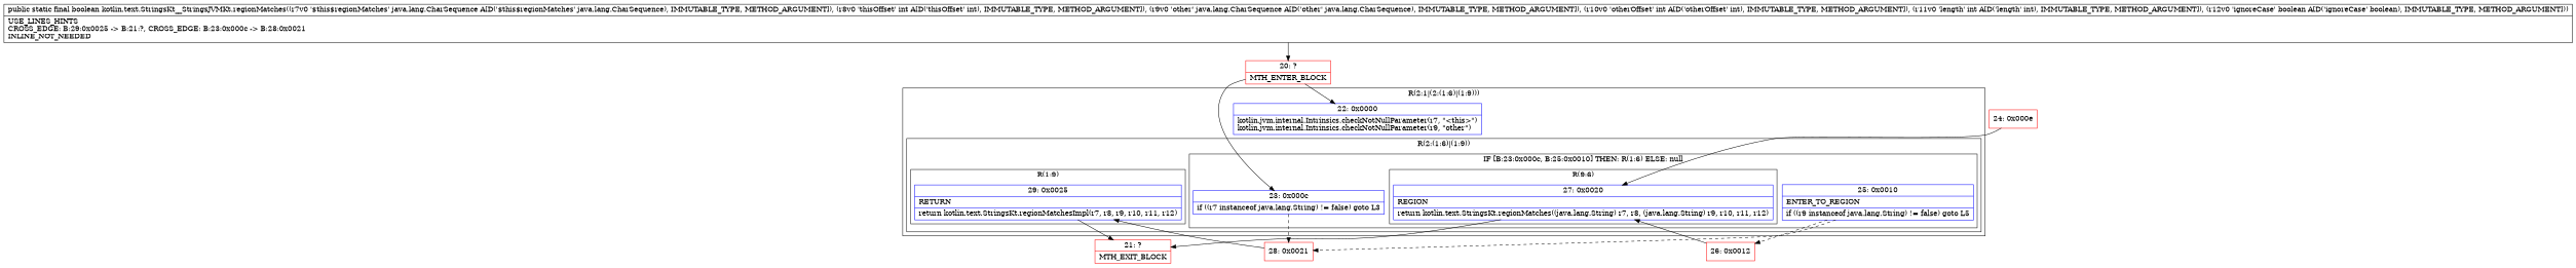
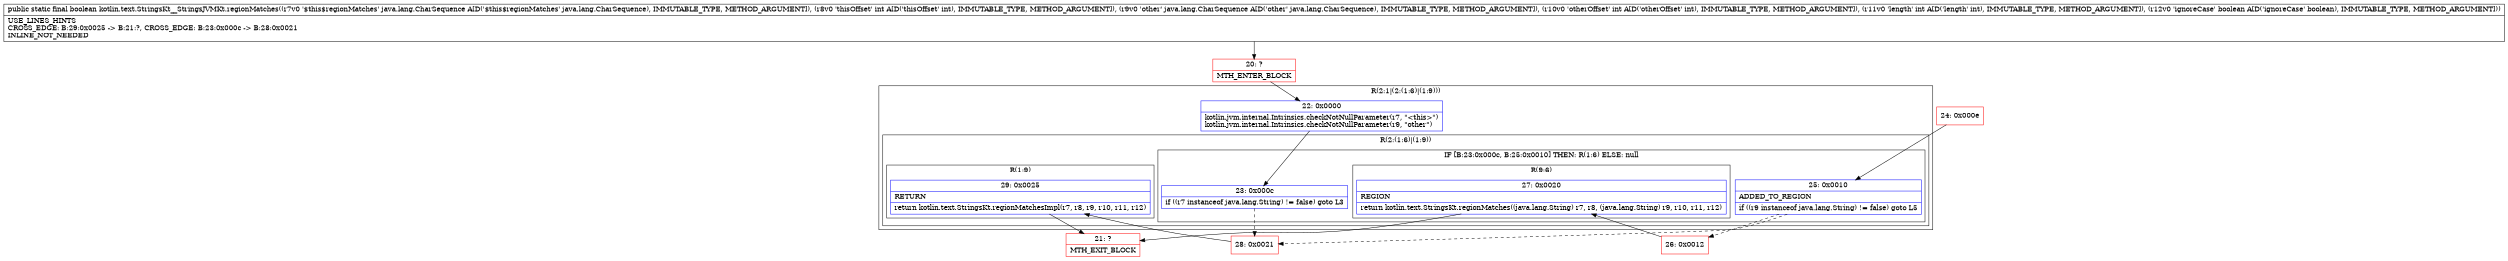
  digraph {
    node [color=blue shape=record]
    n1 [label="{27\:\ 0x0020|REGION\l|return kotlin.text.StringsKt.regionMatches((java.lang.String) r7, r8, (java.lang.String) r9, r10, r11, r12)\l}"]
    n2 [label="{23\:\ 0x000c|if ((r7 instanceof java.lang.String) != false) goto L3\l}"]
-   n3 [label="{25\:\ 0x0010|ENTER_TO_REGION\l|if ((r9 instanceof java.lang.String) != false) goto L5\l}"]
+   n3 [label="{25\:\ 0x0010|ADDED_TO_REGION\l|if ((r9 instanceof java.lang.String) != false) goto L5\l}"]
    n4 [label="{29\:\ 0x0025|RETURN\l|return kotlin.text.StringsKt.regionMatchesImpl(r7, r8, r9, r10, r11, r12)\l}"]
    n5 [label="{22\:\ 0x0000|kotlin.jvm.internal.Intrinsics.checkNotNullParameter(r7, \"\<this\>\")\lkotlin.jvm.internal.Intrinsics.checkNotNullParameter(r9, \"other\")\l}"]
    n6 [color=red label="{21\:\ ?|MTH_EXIT_BLOCK\l}"]
    n7 [color=red label="{28\:\ 0x0021}"]
    n8 [color=red label="{26\:\ 0x0012}"]
    n9 [color=red label="{24\:\ 0x000e}"]
    n10 [color=red label="{20\:\ ?|MTH_ENTER_BLOCK\l}"]
    n11 [label="{public static final boolean kotlin.text.StringsKt__StringsJVMKt.regionMatches((r7v0 '$this$regionMatches' java.lang.CharSequence A[D('$this$regionMatches' java.lang.CharSequence), IMMUTABLE_TYPE, METHOD_ARGUMENT]), (r8v0 'thisOffset' int A[D('thisOffset' int), IMMUTABLE_TYPE, METHOD_ARGUMENT]), (r9v0 'other' java.lang.CharSequence A[D('other' java.lang.CharSequence), IMMUTABLE_TYPE, METHOD_ARGUMENT]), (r10v0 'otherOffset' int A[D('otherOffset' int), IMMUTABLE_TYPE, METHOD_ARGUMENT]), (r11v0 'length' int A[D('length' int), IMMUTABLE_TYPE, METHOD_ARGUMENT]), (r12v0 'ignoreCase' boolean A[D('ignoreCase' boolean), IMMUTABLE_TYPE, METHOD_ARGUMENT]))  | USE_LINES_HINTS\lCROSS_EDGE: B:29:0x0025 \-\> B:21:?, CROSS_EDGE: B:23:0x000c \-\> B:28:0x0021\lINLINE_NOT_NEEDED\l}" color=""]
    subgraph cluster_1 {
      label="R(2:1|(2:(1:6)|(1:9)))"
      n5
      subgraph cluster_2 {
        label="R(2:(1:6)|(1:9))"
        subgraph cluster_3 {
          label="IF [B:23:0x000c, B:25:0x0010] THEN: R(1:6) ELSE: null"
          n2
          n3
          subgraph cluster_4 {
            label="R(9:6)"
            n1
          }
        }
        subgraph cluster_5 {
          label="R(1:9)"
          n4
        }
      }
    }
    n1 -> n6
    n2 -> n7 [style=dashed]
    n3 -> n7 [style=dashed]
    n3 -> n8 [style=dashed]
    n4 -> n6
-   n10 -> n2
+   n5 -> n2
    n7 -> n4
    n8 -> n1
-   n9 -> n1
+   n9 -> n3
    n10 -> n5
    n11 -> n10
  }
